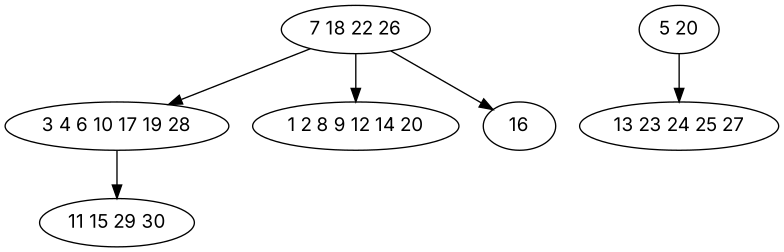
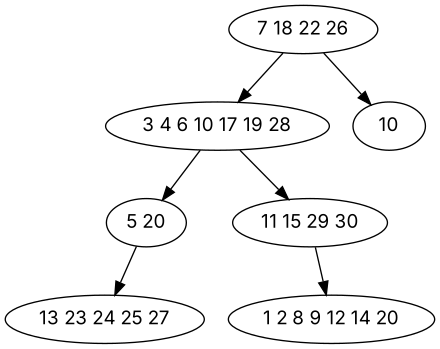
  digraph {
    fontname=Inter
    node [fontname=Inter]
    edge [fontname=Inter]
    n1 [label="3 4 6 10 17 19 28"]
    n2 [label="5 20"]
    n3 [label="11 15 29 30"]
    n4 [label="7 18 22 26"]
    n5 [label="1 2 8 9 12 14 20"]
-   n6 [label=16]
+   n6 [label=10]
    n7 [label="13 23 24 25 27"]
+   n1 -> n2
    n1 -> n3
    n2 -> n7
    n4 -> n1
-   n4 -> n5
+   n3 -> n5
    n4 -> n6
  }
